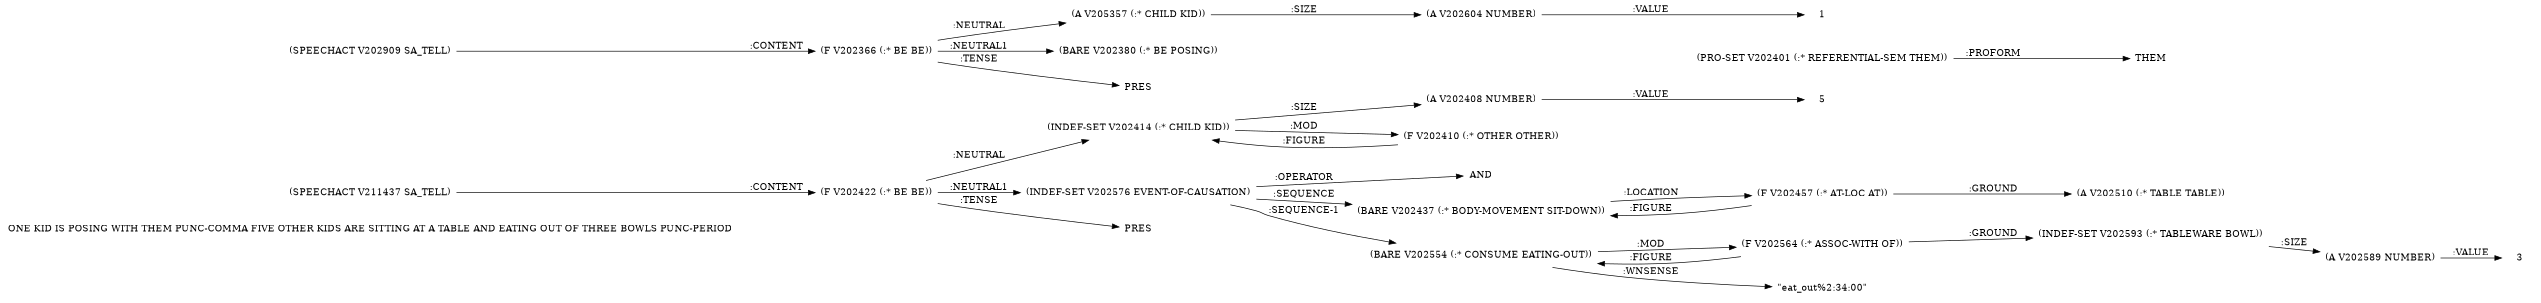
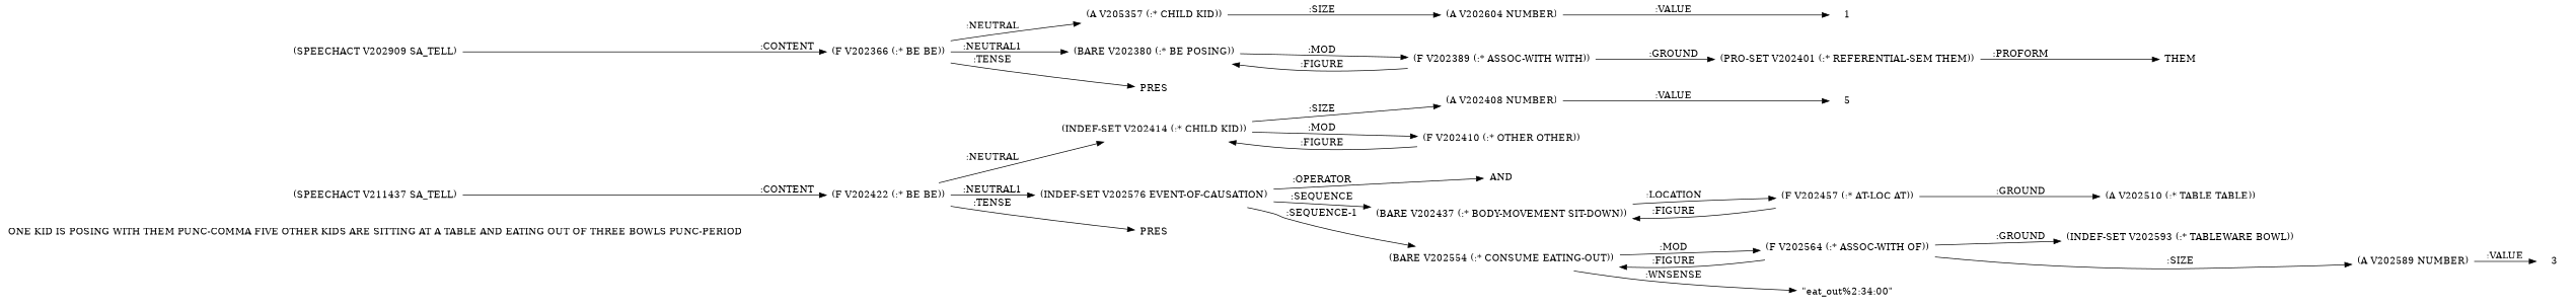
  digraph {
    rankdir=LR
    node [shape=none]
    "ONE KID IS POSING WITH THEM PUNC-COMMA FIVE OTHER KIDS ARE SITTING AT A TABLE AND EATING OUT OF THREE BOWLS PUNC-PERIOD"
    n2 [label="(SPEECHACT V211437 SA_TELL)"]
    n3 [label="(F V202422 (:* BE BE))"]
    n4 [label="(INDEF-SET V202414 (:* CHILD KID))"]
    n5 [label="(INDEF-SET V202576 EVENT-OF-CAUSATION)"]
    n6 [label=PRES]
    n7 [label="(A V202408 NUMBER)"]
    n8 [label="(F V202410 (:* OTHER OTHER))"]
    n9 [label=AND]
    n10 [label="(BARE V202437 (:* BODY-MOVEMENT SIT-DOWN))"]
    n11 [label="(BARE V202554 (:* CONSUME EATING-OUT))"]
    n12 [label=5]
    n13 [label="(F V202457 (:* AT-LOC AT))"]
    n14 [label="(F V202564 (:* ASSOC-WITH OF))"]
    n15 [label="\"eat_out%2:34:00\""]
    n16 [label="(A V202510 (:* TABLE TABLE))"]
    n17 [label="(INDEF-SET V202593 (:* TABLEWARE BOWL))"]
    n18 [label="(A V202589 NUMBER)"]
    n19 [label=3]
    n20 [label="(SPEECHACT V202909 SA_TELL)"]
    n21 [label="(F V202366 (:* BE BE))"]
    n22 [label="(A V205357 (:* CHILD KID))"]
    n23 [label="(BARE V202380 (:* BE POSING))"]
    n24 [label=PRES]
    n25 [label="(A V202604 NUMBER)"]
+   n26 [label="(F V202389 (:* ASSOC-WITH WITH))"]
    n27 [label=1]
    n28 [label="(PRO-SET V202401 (:* REFERENTIAL-SEM THEM))"]
    n29 [label=THEM]
    n2 -> n3 [label=":CONTENT"]
    n3 -> n4 [label=":NEUTRAL"]
    n3 -> n5 [label=":NEUTRAL1"]
    n3 -> n6 [label=":TENSE"]
    n4 -> n7 [label=":SIZE"]
    n4 -> n8 [label=":MOD"]
    n5 -> n9 [label=":OPERATOR"]
    n5 -> n10 [label=":SEQUENCE"]
    n5 -> n11 [label=":SEQUENCE-1"]
    n7 -> n12 [label=":VALUE"]
    n8 -> n4 [label=":FIGURE"]
    n10 -> n13 [label=":LOCATION"]
    n11 -> n14 [label=":MOD"]
    n11 -> n15 [label=":WNSENSE"]
    n13 -> n10 [label=":FIGURE"]
    n13 -> n16 [label=":GROUND"]
    n14 -> n11 [label=":FIGURE"]
    n14 -> n17 [label=":GROUND"]
-   n17 -> n18 [label=":SIZE"]
+   n14 -> n18 [label=":SIZE"]
    n18 -> n19 [label=":VALUE"]
    n20 -> n21 [label=":CONTENT"]
    n21 -> n22 [label=":NEUTRAL"]
    n21 -> n23 [label=":NEUTRAL1"]
    n21 -> n24 [label=":TENSE"]
    n22 -> n25 [label=":SIZE"]
+   n23 -> n26 [label=":MOD"]
    n25 -> n27 [label=":VALUE"]
+   n26 -> n23 [label=":FIGURE"]
+   n26 -> n28 [label=":GROUND"]
    n28 -> n29 [label=":PROFORM"]
  }
